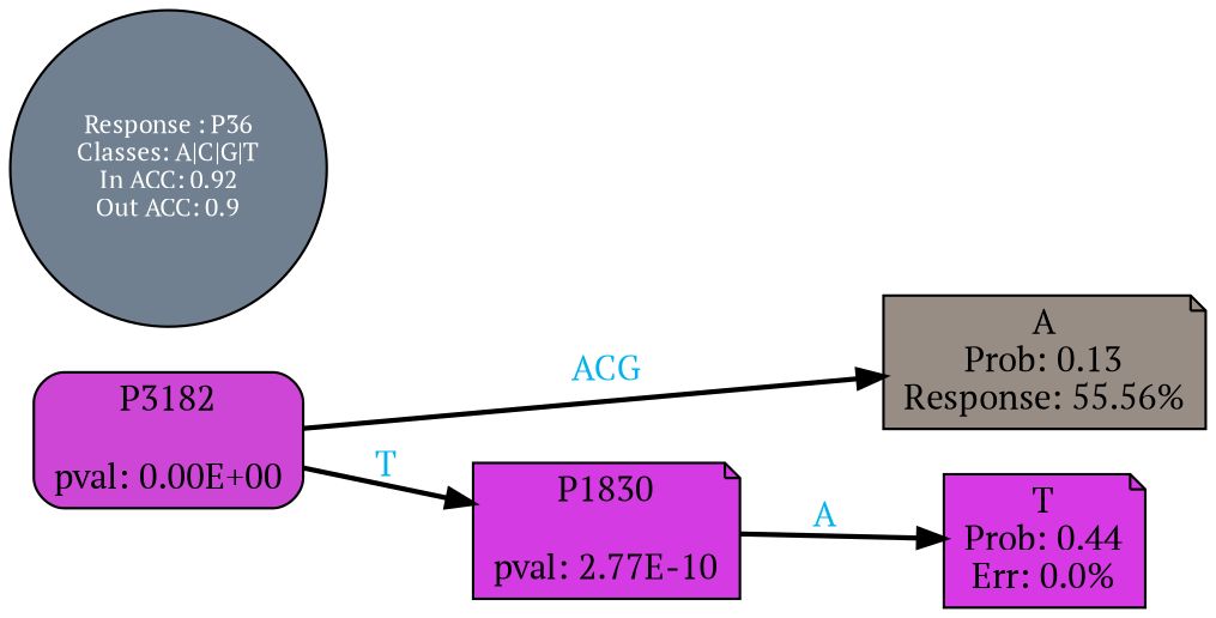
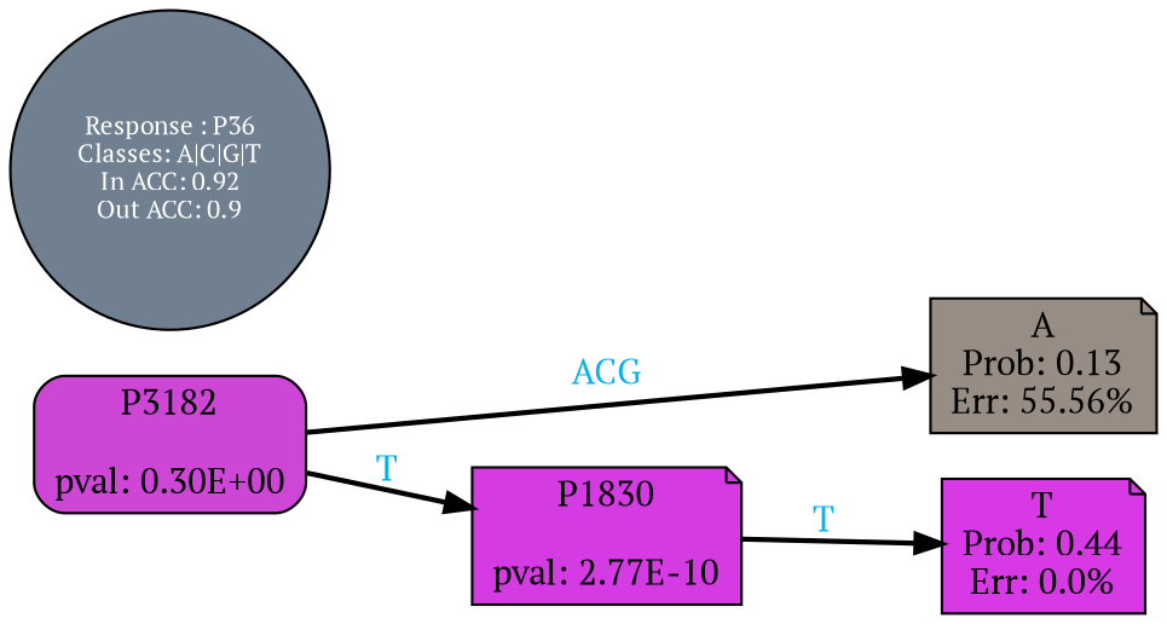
  digraph {
    fontname="PT Serif"
    rankdir=LR
    ranksep=equally
    splines=polylines
    node [color=black fontname="PT Serif" shape=note style="filled, rounded"]
    edge [fontcolor=deepskyblue2 fontname="PT Serif" style=bold]
-   n1 [fillcolor="#988d85" label="A\nProb: 0.13\nResponse: 55.56%"]
+   n1 [fillcolor="#988d85" label="A\nProb: 0.13\nErr: 55.56%"]
    n2 [fillcolor="#d739e5" label="T\nProb: 0.44\nErr: 0.0%"]
    n3 [align=left fillcolor=slategray fontcolor=white fontsize=10 label="Response : P36\nClasses: A|C|G|T\nIn ACC: 0.92\nOut ACC: 0.9\n" shape=circle style=filled]
-   n4 [fillcolor="#cd46d6" label="P3182\n\npval: 0.00E+00" shape=box]
+   n4 [fillcolor="#cd46d6" label="P3182\n\npval: 0.30E+00" shape=box]
    n5 [fillcolor="#d43be2" label="P1830\n\npval: 2.77E-10"]
    subgraph sub_1 {
      rank=same
      n1
      n2
    }
    subgraph sub_2 {
      rank=same
      n3
      n4
    }
    n4 -> n1 [label=ACG]
    n4 -> n5 [label=T]
-   n5 -> n2 [label=A]
+   n5 -> n2 [label=T]
  }
